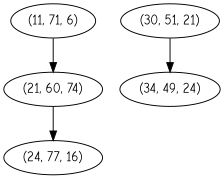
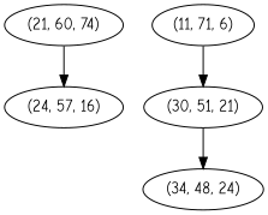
  digraph {
    fontname="Comic Neue"
    node [fontname="Comic Neue"]
    edge [fontname="Comic Neue"]
    n1 [label="(21, 60, 74)"]
    "(11, 71, 6)"
-   "(24, 57, 16)" [label="(24, 77, 16)"]
+   "(24, 57, 16)"
    "(30, 51, 21)"
-   "(34, 48, 24)" [label="(34, 49, 24)"]
+   "(34, 48, 24)"
    n1 -> "(24, 57, 16)"
-   "(11, 71, 6)" -> n1
+   "(11, 71, 6)" -> "(30, 51, 21)"
    "(30, 51, 21)" -> "(34, 48, 24)"
  }
